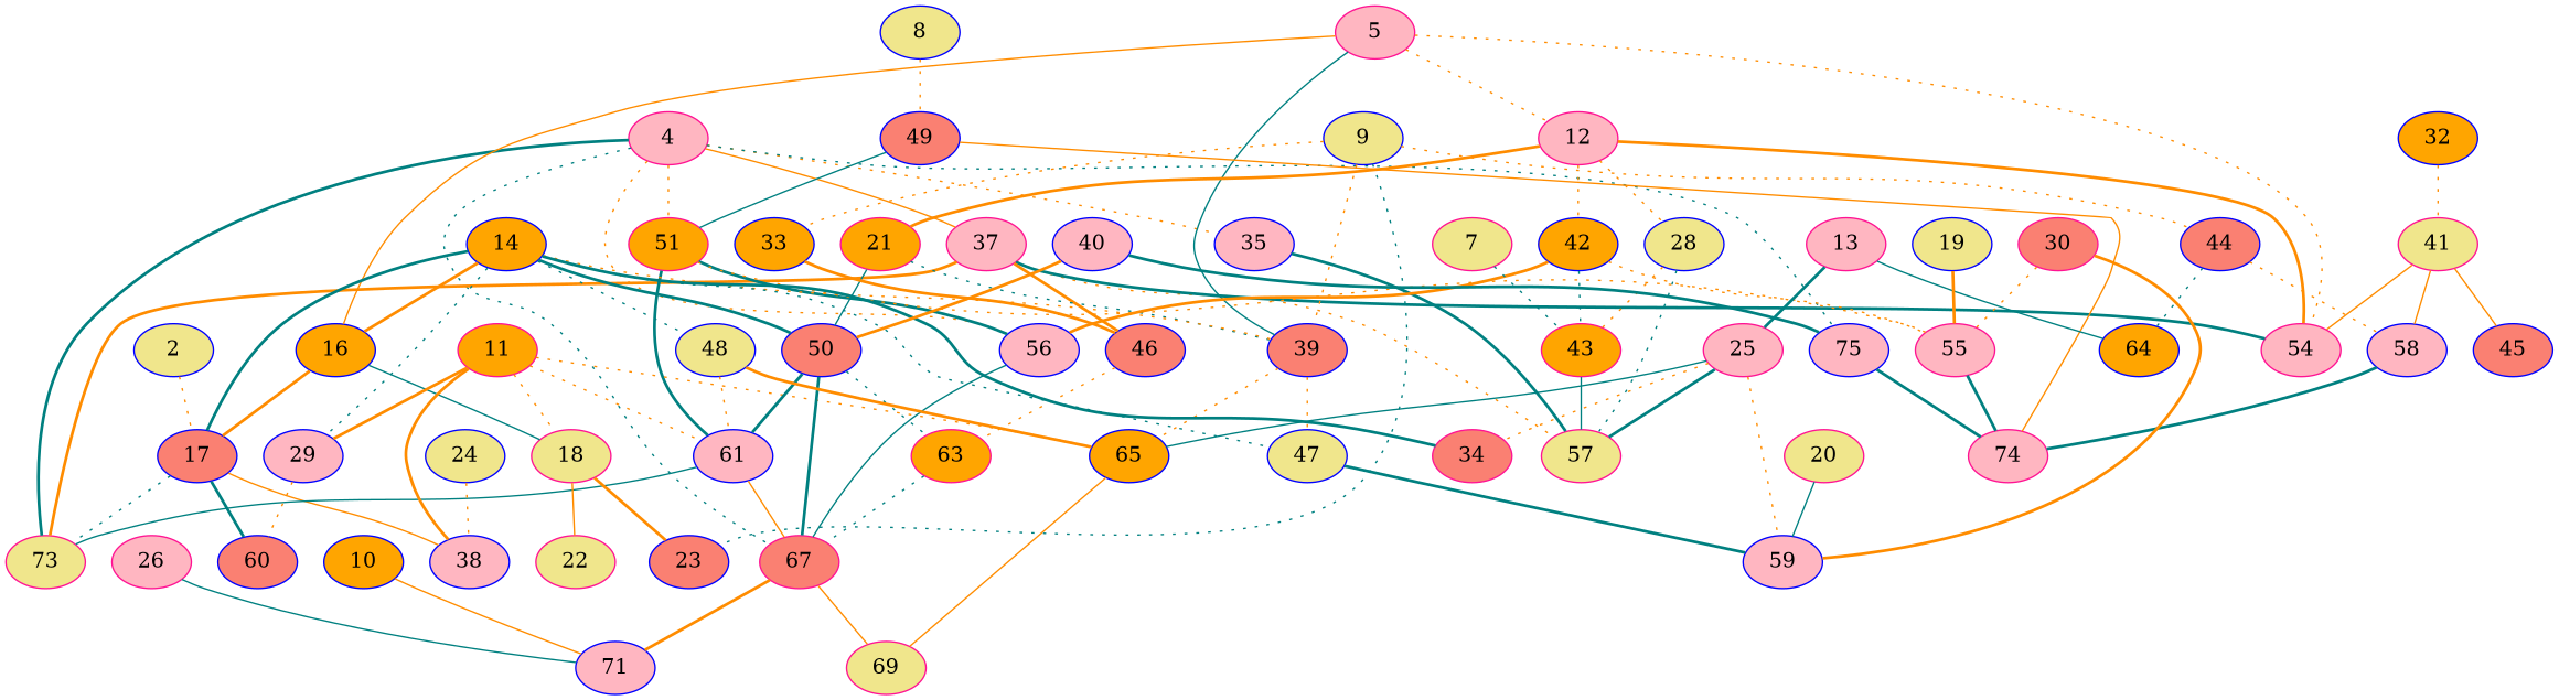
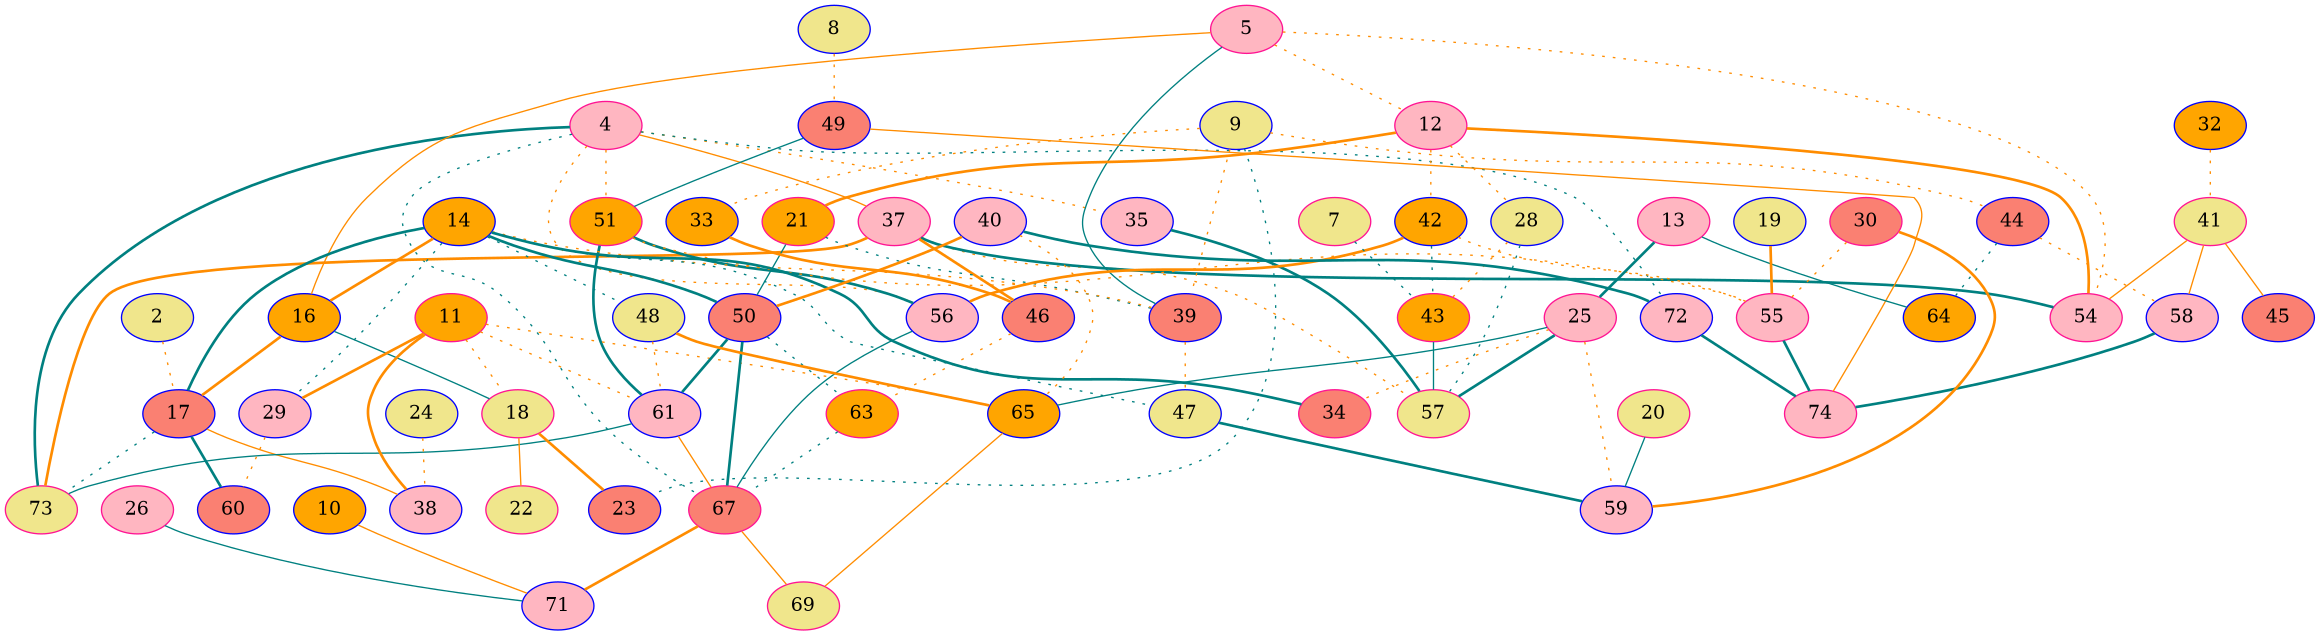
  graph {
    node [color=blue fillcolor=lightpink style=filled]
    edge [color=darkorange style=dotted weight=1.0]
    2 [fillcolor=khaki]
    17 [fillcolor=salmon]
    73 [color=deeppink fillcolor=khaki]
    38
    60 [fillcolor=salmon]
    4 [color=deeppink]
    35
    37 [color=deeppink]
    51 [color=deeppink fillcolor=orange]
    56
    67 [color=deeppink fillcolor=salmon]
-   72 [label=75]
+   72
    57 [color=deeppink fillcolor=khaki]
    54 [color=deeppink]
    46 [fillcolor=salmon]
    61
    55 [color=deeppink]
    71
    69 [color=deeppink fillcolor=khaki]
    74 [color=deeppink]
    5 [color=deeppink]
    12 [color=deeppink]
    16 [fillcolor=orange]
    39 [fillcolor=salmon]
    21 [color=deeppink fillcolor=orange]
    28 [fillcolor=khaki]
    42 [fillcolor=orange]
    18 [color=deeppink fillcolor=khaki]
    65 [fillcolor=orange]
    47 [fillcolor=khaki]
    n31 [fillcolor=khaki label=8]
    49 [fillcolor=salmon]
    7 [color=deeppink fillcolor=khaki]
    43 [color=deeppink fillcolor=orange]
    9 [fillcolor=khaki]
    23 [fillcolor=salmon]
    33 [fillcolor=orange]
    44 [fillcolor=salmon]
    64 [fillcolor=orange]
    58
    10 [fillcolor=orange]
    11 [color=deeppink fillcolor=orange]
    29
    22 [color=deeppink fillcolor=khaki]
    50 [fillcolor=salmon]
    13 [color=deeppink]
    25 [color=deeppink]
    34 [color=deeppink fillcolor=salmon]
    59
    14 [fillcolor=orange]
    48 [fillcolor=khaki]
    63 [color=deeppink fillcolor=orange]
    19 [fillcolor=khaki]
    20 [color=deeppink fillcolor=khaki]
    24 [fillcolor=khaki]
    26 [color=deeppink]
    30 [color=deeppink fillcolor=salmon]
    32 [fillcolor=orange]
    41 [color=deeppink fillcolor=khaki]
    45 [fillcolor=salmon]
    40
    2 -- 17
    17 -- 73 [color=teal]
    17 -- 38 [style=solid]
    17 -- 60 [color=teal style=bold]
    4 -- 73 [color=teal style=bold]
    4 -- 35
    4 -- 37 [style=solid]
    4 -- 51
    4 -- 56
    4 -- 67 [color=teal]
    4 -- 72 [color=teal]
    35 -- 57 [color=teal style=bold]
    37 -- 73 [style=bold]
    37 -- 57
    37 -- 54 [color=teal style=bold]
    37 -- 46 [style=bold]
    51 -- 56 [color=teal style=bold]
    51 -- 61 [color=teal style=bold weight=2.0]
    51 -- 55
    56 -- 67 [color=teal style=solid]
    67 -- 71 [style=bold weight=2.0]
    67 -- 69 [style=solid]
    72 -- 74 [color=teal style=bold]
    46 -- 63
    61 -- 73 [color=teal style=solid]
    61 -- 67 [style=solid]
    55 -- 74 [color=teal style=bold]
    5 -- 54
    5 -- 12
    5 -- 16 [style=solid]
    5 -- 39 [color=teal style=solid]
    12 -- 54 [style=bold]
    12 -- 21 [style=bold]
    12 -- 28
    12 -- 42
    16 -- 17 [style=bold]
    16 -- 18 [color=teal style=solid]
-   39 -- 65
+   40 -- 65
    39 -- 47
    21 -- 39 [color=teal]
    21 -- 50 [color=teal style=solid]
    28 -- 57 [color=teal]
    28 -- 43 [weight=2.0]
    42 -- 56 [style=bold]
    42 -- 55
    42 -- 43 [color=teal]
    18 -- 23 [style=bold]
    18 -- 22 [style=solid]
    65 -- 69 [style=solid]
    47 -- 59 [color=teal style=bold]
    n31 -- 49
    49 -- 51 [color=teal style=solid]
    49 -- 74 [style=solid]
    7 -- 43 [color=teal]
    43 -- 57 [color=teal style=solid]
    9 -- 39
    9 -- 23 [color=teal]
    9 -- 33
    9 -- 44
    33 -- 46 [style=bold]
    44 -- 64 [color=teal]
    44 -- 58
    58 -- 74 [color=teal style=bold]
    10 -- 71 [style=solid]
    11 -- 38 [style=bold]
    11 -- 61
    11 -- 18
    11 -- 65
    11 -- 29 [style=bold]
    29 -- 60
    50 -- 67 [color=teal style=bold]
    50 -- 61 [color=teal style=bold weight=2.0]
    50 -- 63 [color=teal]
    13 -- 64 [color=teal style=solid]
    13 -- 25 [color=teal style=bold]
    25 -- 57 [color=teal style=bold]
    25 -- 65 [color=teal style=solid]
    25 -- 34
    25 -- 59
    14 -- 17 [color=teal style=bold weight=2.0]
    14 -- 16 [style=bold]
    14 -- 39
    14 -- 47 [color=teal]
    14 -- 29 [color=teal]
    14 -- 50 [color=teal style=bold]
    14 -- 34 [color=teal style=bold]
    14 -- 48 [color=teal]
    48 -- 61 [weight=2.0]
    48 -- 65 [style=bold]
    63 -- 67 [color=teal]
    19 -- 55 [style=bold]
    20 -- 59 [color=teal style=solid]
    24 -- 38
    26 -- 71 [color=teal style=solid]
    30 -- 55
    30 -- 59 [style=bold]
    32 -- 41
    41 -- 54 [style=solid]
    41 -- 58 [style=solid]
    41 -- 45 [style=solid]
    40 -- 72 [color=teal style=bold]
    40 -- 50 [style=bold]
  }
